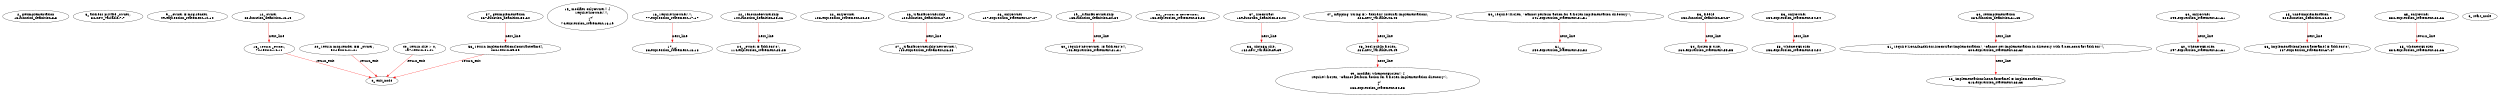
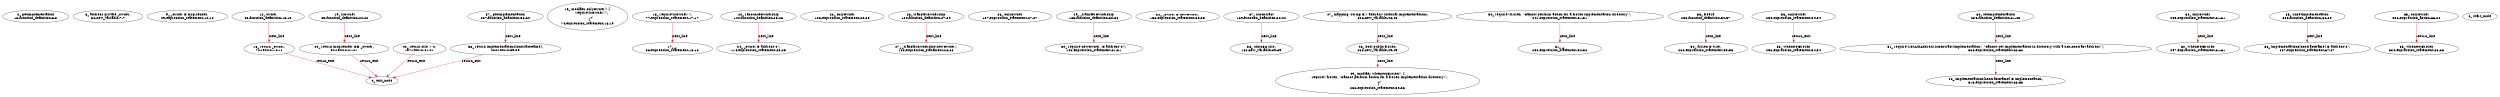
  digraph {
    node [type_label=expression_statement]
    edge [color=red controlflow_type=next_line edge_type=CFG_edge]
    n1 [label="2_ getImplementation\n13-function_definition-3-3" type_label=function_definition]
    n2 [label="6_ address private _owner;\n32-new_variable-7-7" type_label=new_variable]
    n3 [label="9_ _owner = msg.sender;\n49-expression_statement-10-10"]
    n4 [label="12_ owner\n63-function_definition-13-15" type_label=function_definition]
    n5 [label="13_ return _owner;\n72-return-14-14" type_label=return]
    n6 [label="0_ exit_node" type_label=exit]
    n7 [label="15_ modifier onlyOwner() {\n        require(isOwner());\n        _;\n    }\n74-expression_statement-16-19"]
    n8 [label="16_ require(isOwner());\n77-expression_statement-17-17"]
    n9 [label="17_ _;\n83-expression_statement-18-18"]
+   n10 [label="19_ isOwner\n85-function_definition-20-22" type_label=function_definition]
    n11 [label="20_ return msg.sender == _owner;\n94-return-21-21" type_label=return]
    n12 [label="22_ renounceOwnership\n100-function_definition-23-26" type_label=function_definition]
    n13 [label="24_ _owner = address(0);\n114-expression_statement-25-25"]
    n14 [label="22_ onlyOwner\n103-expression_statement-23-23"]
    n15 [label="26_ transferOwnership\n120-function_definition-27-29" type_label=function_definition]
    n16 [label="27_ _transferOwnership(newOwner);\n130-expression_statement-28-28"]
    n17 [label="26_ onlyOwner\n127-expression_statement-27-27"]
    n18 [label="29_ _transferOwnership\n135-function_definition-30-34" type_label=function_definition]
    n19 [label="30_ require(newOwner != address(0));\n143-expression_statement-31-31"]
    n20 [label="32_ _owner = newOwner;\n158-expression_statement-33-33"]
    n21 [label="37_ isContract\n169-function_definition-38-42" type_label=function_definition]
    n22 [label="38_ uint256 size;\n182-new_variable-39-39" type_label=new_variable]
    n23 [label="40_ return size > 0;\n197-return-41-41" type_label=return]
    n24 [label="47_ mapping (string => address) internal implementations;\n226-new_variable-48-48" type_label=new_variable]
    n25 [label="48_ bool public frozen;\n233-new_variable-49-49" type_label=new_variable]
    n26 [label="49_ modifier whenNotFrozen() {\n    require(!frozen, \"Cannot perform action for a frozen implementation directory\");\n    _;\n  }\n238-expression_statement-50-53"]
    n27 [label="50_ require(!frozen, \"Cannot perform action for a frozen implementation directory\");\n241-expression_statement-51-51"]
    n28 [label="61_ _;\n250-expression_statement-52-52"]
    n29 [label="53_ freeze\n252-function_definition-54-57" type_label=function_definition]
    n30 [label="54_ frozen = true;\n260-expression_statement-55-55"]
    n31 [label="53_ onlyOwner\n254-expression_statement-54-54"]
    n32 [label="53_ whenNotFrozen\n256-expression_statement-54-54"]
    n33 [label="57_ getImplementation\n267-function_definition-58-60" type_label=function_definition]
    n34 [label="58_ return implementations[contractName];\n280-return-59-59" type_label=return]
    n35 [label="60_ setImplementation\n284-function_definition-61-65" type_label=function_definition]
    n36 [label="61_ require(ZOSLibAddress.isContract(implementation), \"Cannot set implementation in directory with a non-contract address\");\n300-expression_statement-62-62"]
    n37 [label="62_ implementations[contractName] = implementation;\n313-expression_statement-63-63"]
    n38 [label="60_ onlyOwner\n295-expression_statement-61-61"]
    n39 [label="60_ whenNotFrozen\n297-expression_statement-61-61"]
    n40 [label="65_ unsetImplementation\n325-function_definition-66-69" type_label=function_definition]
    n41 [label="66_ implementations[contractName] = address(0);\n337-expression_statement-67-67"]
-   n42 [label="65_ onlyOwner\n332-expression_statement-66-66"]
+   n42 [label="65_ onlyOwner\n332-expression_action-66-66"]
    n43 [label="65_ whenNotFrozen\n334-expression_statement-66-66"]
    n44 [label="0_ start_node" type_label=start]
    n4 -> n5 [label=next_line]
    n5 -> n6 [controlflow_type=return_exit label=return_exit]
    n8 -> n9 [label=next_line]
+   n10 -> n11 [label=next_line]
    n11 -> n6 [controlflow_type=return_exit label=return_exit]
    n12 -> n13 [label=next_line]
    n15 -> n16 [label=next_line]
    n18 -> n19 [label=next_line]
    n21 -> n22 [label=next_line]
    n23 -> n6 [controlflow_type=return_exit label=return_exit]
    n24 -> n25 [label=next_line]
    n25 -> n26 [label=next_line]
    n27 -> n28 [label=next_line]
    n29 -> n30 [label=next_line]
-   n31 -> n32 [label=next_line]
+   n31 -> n32 [label=return_exit]
    n33 -> n34 [label=next_line]
    n34 -> n6 [controlflow_type=return_exit label=return_exit]
    n35 -> n36 [label=next_line]
    n36 -> n37 [label=next_line]
    n38 -> n39 [label=next_line]
    n40 -> n41 [label=next_line]
    n42 -> n43 [label=return_line]
  }
